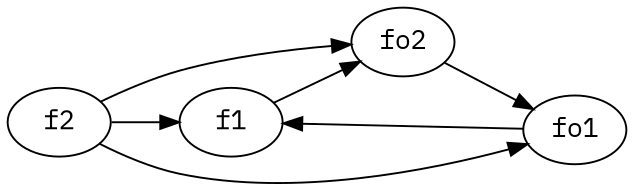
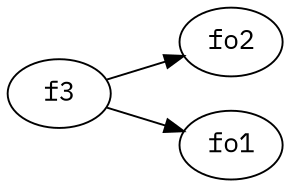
  strict digraph {
    fontname="IBM Plex Mono"
    rankdir=LR
    node [fontname="IBM Plex Mono"]
    edge [fontname="IBM Plex Mono" weight=2]
-   f1
    fo2
    fo1
-   f3 [label=f2]
-   f1 -> fo2
-   fo2 -> fo1
-   fo1 -> f1
-   f3 -> f1
+   f3
    f3 -> fo2
    f3 -> fo1
  }
